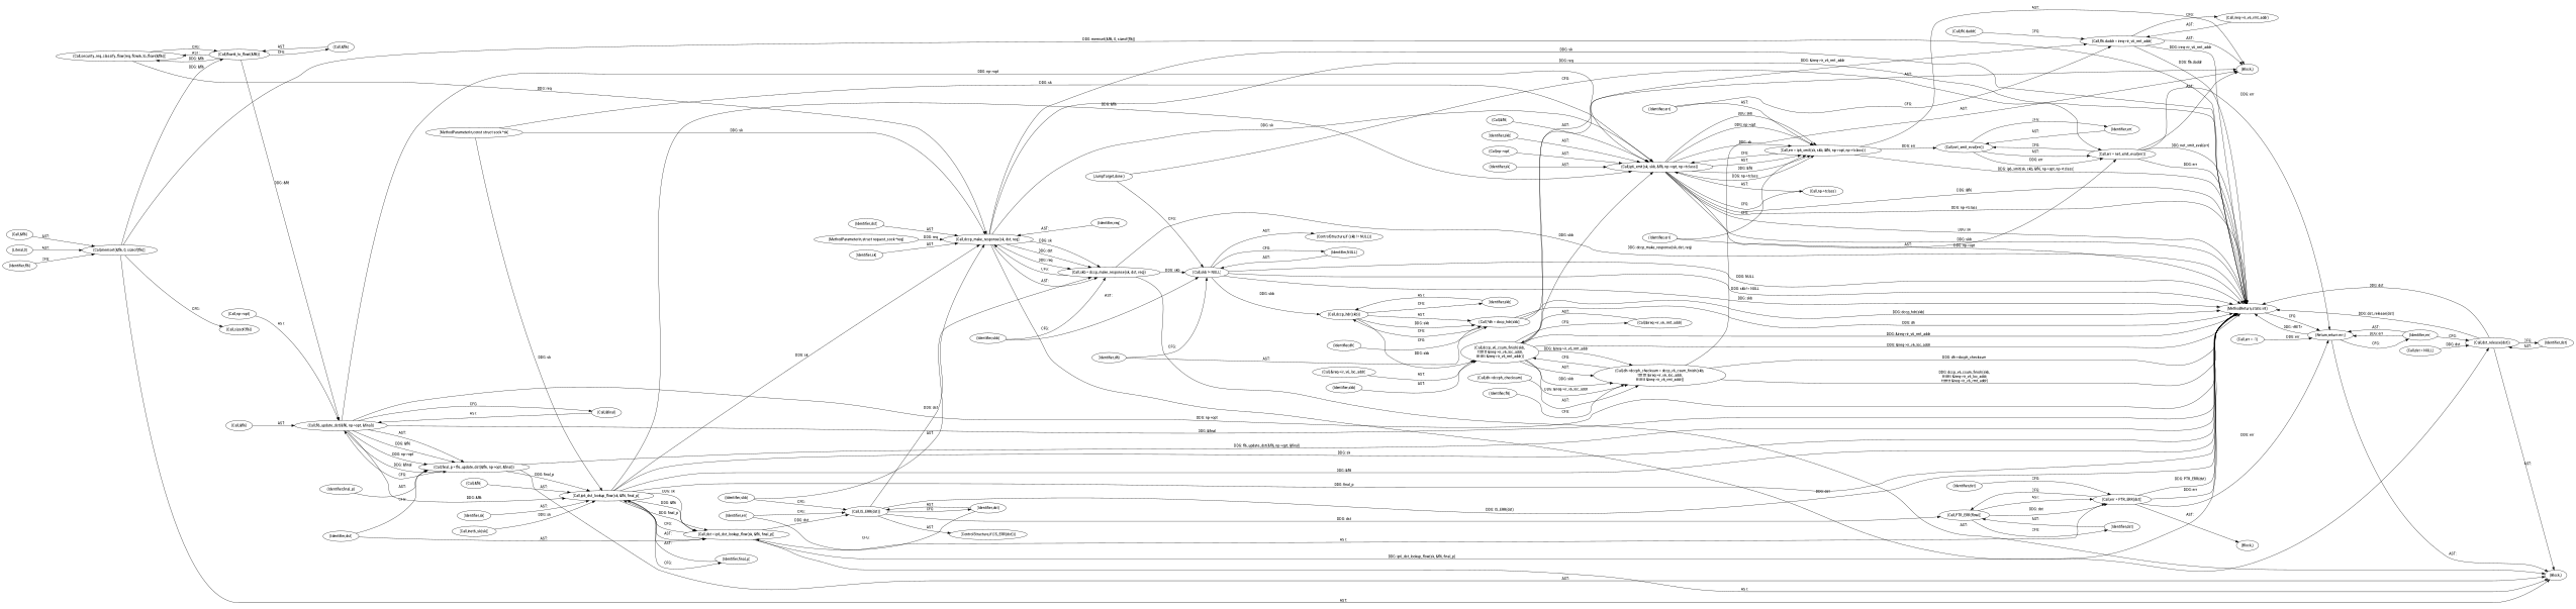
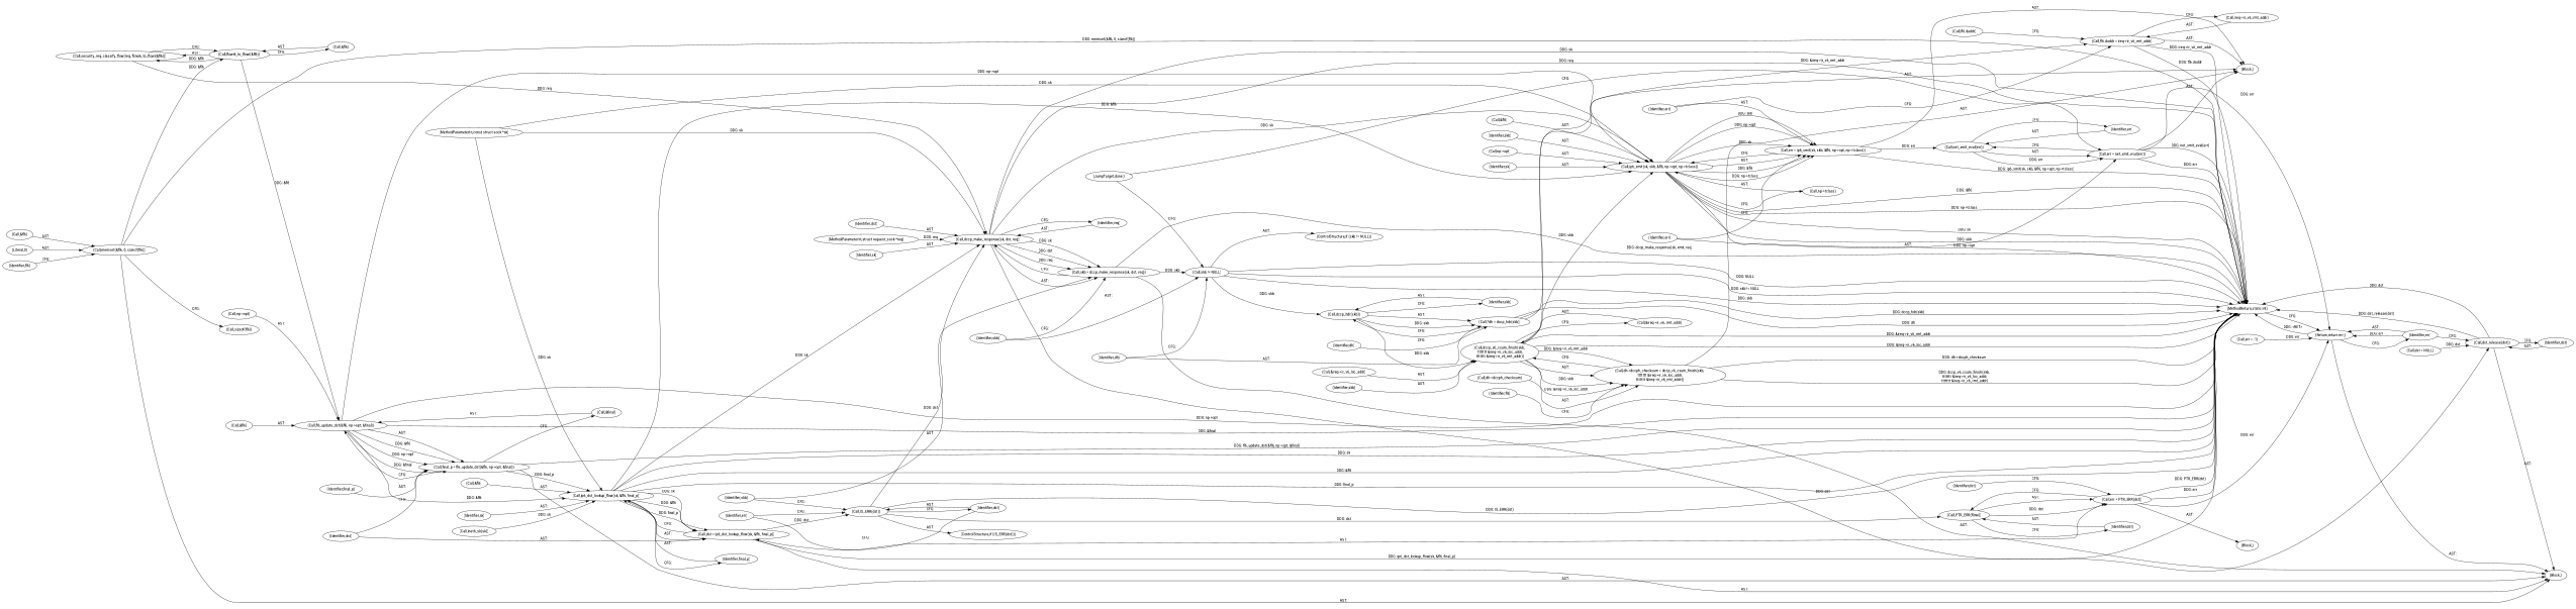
  digraph {
    fontname="Roboto Condensed"
    rankdir=LR
    node [fontname="Roboto Condensed"]
    edge [fontname="Roboto Condensed"]
    n1 [label="(Call,fl6_update_dst(&fl6, np->opt, &final))"]
    n2 [label="(Call,final_p = fl6_update_dst(&fl6, np->opt, &final))"]
    n3 [label="(Call,ip6_dst_lookup_flow(sk, &fl6, final_p))"]
    n4 [label="(Call,ip6_xmit(sk, skb, &fl6, np->opt, np->tclass))"]
    n5 [label="(Call,&final)"]
    n6 [label="(MethodReturn,static int)"]
    n7 [label="(Block,)"]
    n8 [label="(Call,dst = ip6_dst_lookup_flow(sk, &fl6, final_p))"]
    n9 [label="(Call,dccp_make_response(sk, dst, req))"]
    n10 [label="(Identifier,final_p)"]
    n11 [label="(Call,err = ip6_xmit(sk, skb, &fl6, np->opt, np->tclass))"]
    n12 [label="(Call,np->tclass)"]
    n13 [label="(Return,return err;)"]
    n14 [label="(Call,flowi6_to_flowi(&fl6))"]
    n15 [label="(Call,&fl6)"]
    n16 [label="(Call,security_req_classify_flow(req, flowi6_to_flowi(&fl6)))"]
    n17 [label="(Call,memset(&fl6, 0, sizeof(fl6)))"]
    n18 [label="(Call,sizeof(fl6))"]
    n19 [label="(Call,IS_ERR(dst))"]
    n20 [label="(Call,skb = dccp_make_response(sk, dst, req))"]
    n21 [label="(Call,dst_release(dst))"]
    n22 [label="(Identifier,req)"]
    n23 [label="(Call,PTR_ERR(flowi))"]
    n24 [label="(ControlStructure,if (IS_ERR(dst)))"]
    n25 [label="(Identifier,dst)"]
    n26 [label="(Call,err = PTR_ERR(dst))"]
    n27 [label="(Identifier,dst)"]
    n28 [label="(Block,)"]
    n29 [label="(Identifier,err)"]
    n30 [label="(Call,skb != NULL)"]
    n31 [label="(Identifier,dst)"]
    n32 [label="(Call,dccp_hdr(skb))"]
-   n33 [label="(Identifier,NULL)"]
    n34 [label="(ControlStructure,if (skb != NULL))"]
    n35 [label="(Call,*dh = dccp_hdr(skb))"]
    n36 [label="(Call,dccp_v6_csum_finish(skb,\n \t\t\t\t\t\t\t &ireq->ir_v6_loc_addr,\n \t\t\t\t\t\t\t &ireq->ir_v6_rmt_addr))"]
    n37 [label="(Identifier,skb)"]
    n38 [label="(Block,)"]
    n39 [label="(Call,dh->dccph_checksum = dccp_v6_csum_finish(skb,\n \t\t\t\t\t\t\t &ireq->ir_v6_loc_addr,\n \t\t\t\t\t\t\t &ireq->ir_v6_rmt_addr))"]
    n40 [label="(Call,fl6.daddr = ireq->ir_v6_rmt_addr)"]
    n41 [label="(Call,&ireq->ir_v6_rmt_addr)"]
    n42 [label="(Call,ireq->ir_v6_rmt_addr)"]
    n43 [label="(Call,net_xmit_eval(err))"]
    n44 [label="(Call,err = net_xmit_eval(err))"]
    n45 [label="(Identifier,err)"]
    n46 [label="(Identifier,final_p)"]
    n47 [label="(Identifier,fl6)"]
    n48 [label="(Identifier,sk)"]
    n49 [label="(Call,np->opt)"]
    n50 [label="(Call,&ireq->ir_v6_loc_addr)"]
    n51 [label="(Identifier,sk)"]
    n52 [label="(Identifier,dh)"]
    n53 [label="(Call,&fl6)"]
    n54 [label="(Call,dst = NULL)"]
    n55 [label="(Identifier,err)"]
    n56 [label="(Identifier,sk)"]
    n57 [label="(Identifier,skb)"]
    n58 [label="(Call,&fl6)"]
    n59 [label="(MethodParameterIn,const struct sock *sk)"]
    n60 [label="(Call,err = -1)"]
    n61 [label="(Identifier,dst)"]
    n62 [label="(Identifier,err)"]
    n63 [label="(JumpTarget,done:)"]
    n64 [label="(Identifier,skb)"]
    n65 [label="(Identifier,dst)"]
    n66 [label="(Call,&fl6)"]
    n67 [label="(Literal,0)"]
    n68 [label="(Call,inet6_sk(sk))"]
    n69 [label="(MethodParameterIn,struct request_sock *req)"]
    n70 [label="(Identifier,dh)"]
    n71 [label="(Call,fl6.daddr)"]
    n72 [label="(Call,&fl6)"]
    n73 [label="(Identifier,dst)"]
    n74 [label="(Identifier,fl6)"]
    n75 [label="(Identifier,skb)"]
    n76 [label="(Identifier,err)"]
    n77 [label="(Identifier,skb)"]
    n78 [label="(Call,dh->dccph_checksum)"]
    n79 [label="(Call,np->opt)"]
    n1 -> n2 [label="AST: "]
    n1 -> n2 [label="DDG: &fl6"]
    n1 -> n2 [label="DDG: np->opt"]
    n1 -> n2 [label="DDG: &final"]
    n1 -> n3 [label="DDG: &fl6"]
    n1 -> n4 [label="DDG: np->opt"]
-   n1 -> n5 [label="CFG: "]
+   n2 -> n5 [label="CFG: "]
    n1 -> n6 [label="DDG: np->opt"]
    n1 -> n6 [label="DDG: &final"]
    n2 -> n1 [label="CFG: "]
    n2 -> n3 [label="DDG: final_p"]
    n2 -> n6 [label="DDG: fl6_update_dst(&fl6, np->opt, &final)"]
    n2 -> n7 [label="AST: "]
    n3 -> n4 [label="DDG: &fl6"]
    n3 -> n6 [label="DDG: sk"]
    n3 -> n6 [label="DDG: &fl6"]
    n3 -> n6 [label="DDG: final_p"]
    n3 -> n8 [label="AST: "]
    n3 -> n8 [label="DDG: sk"]
    n3 -> n8 [label="DDG: &fl6"]
    n3 -> n8 [label="DDG: final_p"]
    n3 -> n9 [label="DDG: sk"]
    n3 -> n10 [label="CFG: "]
    n4 -> n6 [label="DDG: skb"]
    n4 -> n6 [label="DDG: np->opt"]
    n4 -> n6 [label="DDG: &fl6"]
    n4 -> n6 [label="DDG: np->tclass"]
    n4 -> n6 [label="DDG: sk"]
    n4 -> n11 [label="AST: "]
    n4 -> n11 [label="DDG: &fl6"]
    n4 -> n11 [label="DDG: np->tclass"]
    n4 -> n11 [label="DDG: skb"]
    n4 -> n11 [label="DDG: np->opt"]
    n4 -> n11 [label="DDG: sk"]
    n4 -> n12 [label="CFG: "]
    n5 -> n1 [label="AST: "]
    n6 -> n13 [label="CFG: "]
    n8 -> n3 [label="CFG: "]
    n8 -> n6 [label="DDG: ip6_dst_lookup_flow(sk, &fl6, final_p)"]
    n8 -> n7 [label="AST: "]
    n8 -> n19 [label="DDG: dst"]
    n9 -> n4 [label="DDG: sk"]
    n9 -> n6 [label="DDG: sk"]
    n9 -> n6 [label="DDG: req"]
    n9 -> n20 [label="AST: "]
    n9 -> n20 [label="DDG: sk"]
    n9 -> n20 [label="DDG: dst"]
    n9 -> n20 [label="DDG: req"]
    n9 -> n21 [label="DDG: dst"]
+   n9 -> n22 [label="CFG: "]
    n10 -> n3 [label="AST: "]
    n11 -> n4 [label="CFG: "]
    n11 -> n6 [label="DDG: ip6_xmit(sk, skb, &fl6, np->opt, np->tclass)"]
    n11 -> n38 [label="AST: "]
    n11 -> n43 [label="DDG: err"]
    n12 -> n4 [label="AST: "]
    n13 -> n6 [label="DDG: <RET>"]
    n13 -> n7 [label="AST: "]
    n13 -> n29 [label="CFG: "]
    n14 -> n1 [label="DDG: &fl6"]
    n14 -> n15 [label="CFG: "]
    n14 -> n16 [label="AST: "]
    n14 -> n16 [label="DDG: &fl6"]
    n15 -> n14 [label="AST: "]
    n16 -> n9 [label="DDG: req"]
    n16 -> n14 [label="CFG: "]
    n17 -> n6 [label="DDG: memset(&fl6, 0, sizeof(fl6))"]
    n17 -> n7 [label="AST: "]
    n17 -> n14 [label="DDG: &fl6"]
    n17 -> n18 [label="CFG: "]
    n19 -> n6 [label="DDG: IS_ERR(dst)"]
    n19 -> n9 [label="DDG: dst"]
    n19 -> n23 [label="DDG: dst"]
    n19 -> n24 [label="AST: "]
    n19 -> n25 [label="CFG: "]
-   n20 -> n6 [label="DDG: dccp_make_response(sk, dst, req)"]
+   n20 -> n6 [label="DDG: dccp_make_response(sk, xmit, req)"]
    n20 -> n7 [label="AST: "]
    n20 -> n9 [label="CFG: "]
    n20 -> n30 [label="DDG: skb"]
    n21 -> n6 [label="DDG: dst"]
    n21 -> n6 [label="DDG: dst_release(dst)"]
    n21 -> n7 [label="AST: "]
    n21 -> n31 [label="CFG: "]
    n22 -> n9 [label="AST: "]
    n23 -> n26 [label="AST: "]
    n23 -> n26 [label="DDG: dst"]
    n23 -> n27 [label="CFG: "]
    n25 -> n8 [label="CFG: "]
    n25 -> n19 [label="AST: "]
    n26 -> n6 [label="DDG: err"]
    n26 -> n6 [label="DDG: PTR_ERR(dst)"]
    n26 -> n13 [label="DDG: err"]
    n26 -> n23 [label="CFG: "]
    n26 -> n28 [label="AST: "]
    n27 -> n23 [label="AST: "]
    n29 -> n13 [label="AST: "]
    n29 -> n13 [label="DDG: err"]
    n29 -> n21 [label="CFG: "]
    n30 -> n6 [label="DDG: NULL"]
    n30 -> n6 [label="DDG: skb != NULL"]
    n30 -> n6 [label="DDG: skb"]
    n30 -> n32 [label="DDG: skb"]
-   n30 -> n33 [label="CFG: "]
    n30 -> n34 [label="AST: "]
    n31 -> n21 [label="AST: "]
    n32 -> n35 [label="AST: "]
    n32 -> n35 [label="DDG: skb"]
    n32 -> n36 [label="DDG: skb"]
    n32 -> n37 [label="CFG: "]
-   n33 -> n30 [label="AST: "]
    n35 -> n6 [label="DDG: dh"]
    n35 -> n6 [label="DDG: dccp_hdr(skb)"]
    n35 -> n32 [label="CFG: "]
    n35 -> n38 [label="AST: "]
    n36 -> n4 [label="DDG: skb"]
    n36 -> n6 [label="DDG: &ireq->ir_v6_rmt_addr"]
    n36 -> n6 [label="DDG: &ireq->ir_v6_loc_addr"]
    n36 -> n39 [label="AST: "]
    n36 -> n39 [label="DDG: skb"]
    n36 -> n39 [label="DDG: &ireq->ir_v6_loc_addr"]
    n36 -> n39 [label="DDG: &ireq->ir_v6_rmt_addr"]
    n36 -> n40 [label="DDG: &ireq->ir_v6_rmt_addr"]
    n36 -> n41 [label="CFG: "]
    n37 -> n32 [label="AST: "]
    n39 -> n6 [label="DDG: dh->dccph_checksum"]
    n39 -> n6 [label="DDG: dccp_v6_csum_finish(skb,\n \t\t\t\t\t\t\t &ireq->ir_v6_loc_addr,\n \t\t\t\t\t\t\t &ireq->ir_v6_rmt_addr)"]
    n39 -> n36 [label="CFG: "]
    n39 -> n38 [label="AST: "]
    n40 -> n6 [label="DDG: ireq->ir_v6_rmt_addr"]
    n40 -> n6 [label="DDG: fl6.daddr"]
    n40 -> n38 [label="AST: "]
    n40 -> n42 [label="CFG: "]
    n41 -> n36 [label="AST: "]
    n42 -> n40 [label="AST: "]
    n43 -> n44 [label="AST: "]
    n43 -> n44 [label="DDG: err"]
    n43 -> n45 [label="CFG: "]
    n44 -> n6 [label="DDG: net_xmit_eval(err)"]
    n44 -> n6 [label="DDG: err"]
    n44 -> n13 [label="DDG: err"]
    n44 -> n38 [label="AST: "]
    n44 -> n43 [label="CFG: "]
    n45 -> n43 [label="AST: "]
    n46 -> n2 [label="AST: "]
    n47 -> n39 [label="CFG: "]
    n48 -> n4 [label="AST: "]
    n49 -> n1 [label="AST: "]
    n50 -> n36 [label="AST: "]
    n51 -> n3 [label="AST: "]
    n52 -> n30 [label="CFG: "]
    n52 -> n35 [label="AST: "]
    n53 -> n4 [label="AST: "]
    n54 -> n21 [label="DDG: dst"]
    n55 -> n11 [label="AST: "]
    n55 -> n40 [label="CFG: "]
    n56 -> n9 [label="AST: "]
    n57 -> n4 [label="AST: "]
    n58 -> n1 [label="AST: "]
    n59 -> n3 [label="DDG: sk"]
    n59 -> n4 [label="DDG: sk"]
    n59 -> n9 [label="DDG: sk"]
    n60 -> n13 [label="DDG: err"]
    n61 -> n9 [label="AST: "]
    n62 -> n19 [label="CFG: "]
    n62 -> n26 [label="AST: "]
    n63 -> n30 [label="CFG: "]
    n63 -> n44 [label="CFG: "]
    n64 -> n19 [label="CFG: "]
    n64 -> n20 [label="AST: "]
    n65 -> n26 [label="CFG: "]
    n66 -> n17 [label="AST: "]
    n67 -> n17 [label="AST: "]
    n68 -> n3 [label="DDG: sk"]
    n69 -> n9 [label="DDG: req"]
    n70 -> n35 [label="CFG: "]
    n71 -> n40 [label="CFG: "]
    n72 -> n3 [label="AST: "]
    n73 -> n2 [label="CFG: "]
    n73 -> n8 [label="AST: "]
    n74 -> n17 [label="CFG: "]
    n75 -> n36 [label="AST: "]
    n76 -> n11 [label="CFG: "]
    n76 -> n44 [label="AST: "]
    n77 -> n20 [label="CFG: "]
    n77 -> n30 [label="AST: "]
    n78 -> n39 [label="AST: "]
    n79 -> n4 [label="AST: "]
  }
